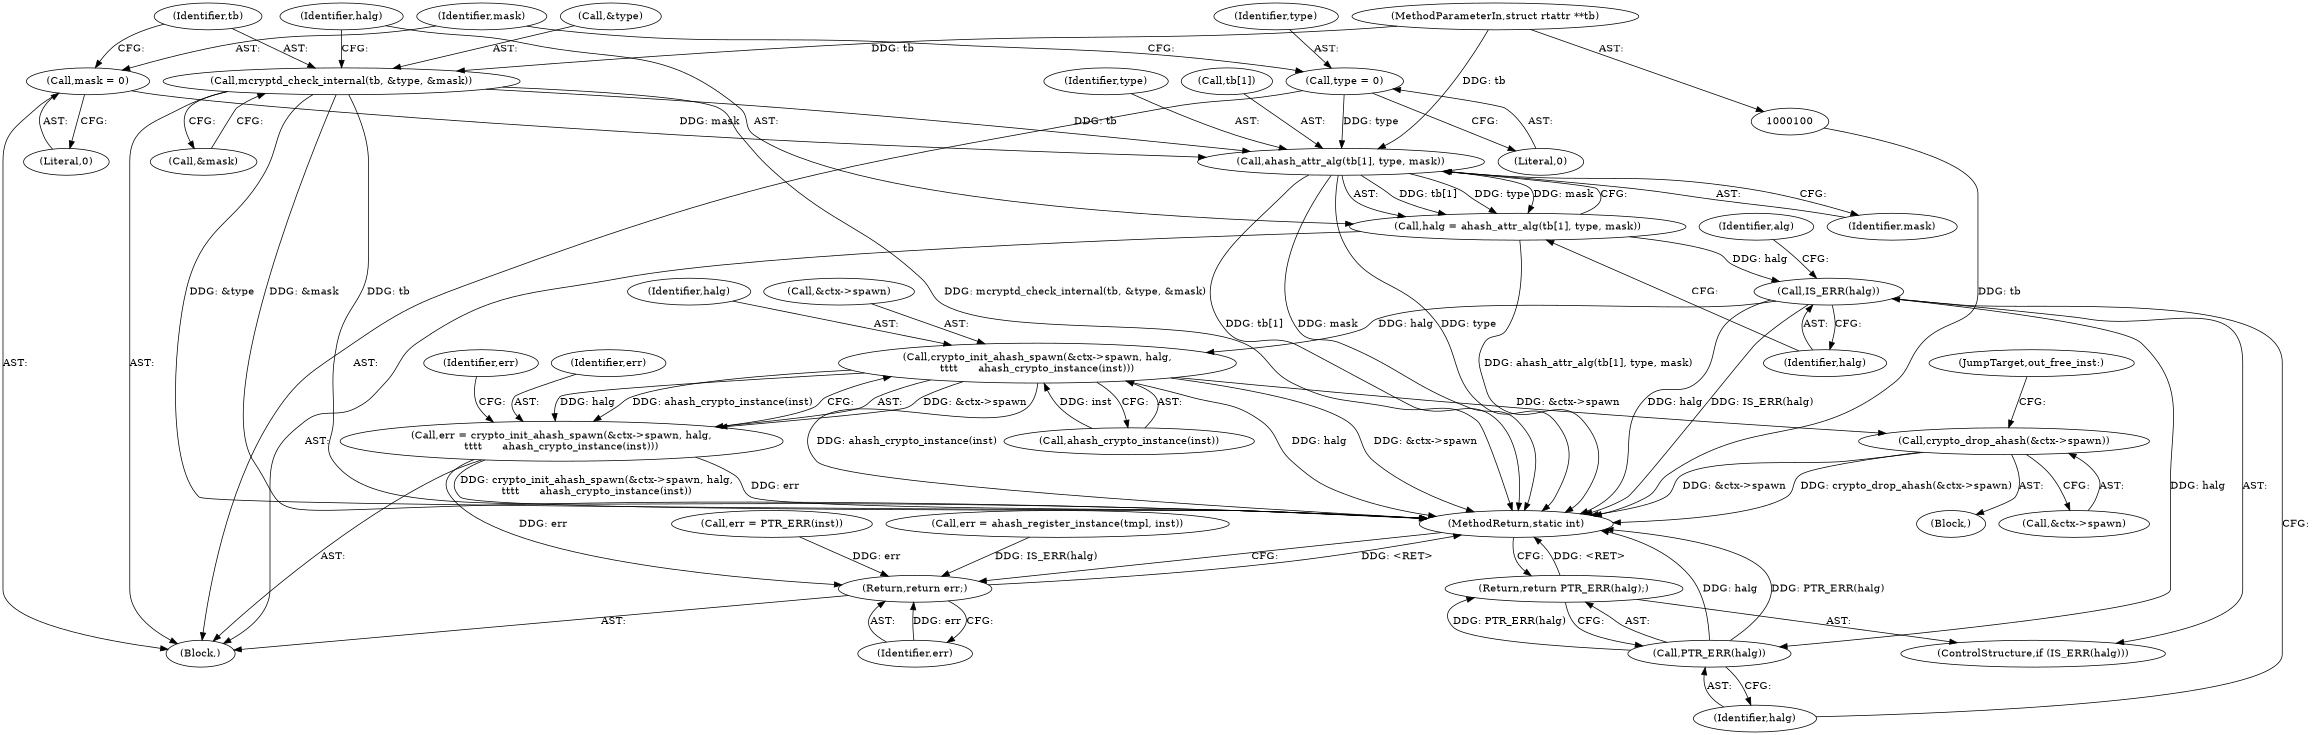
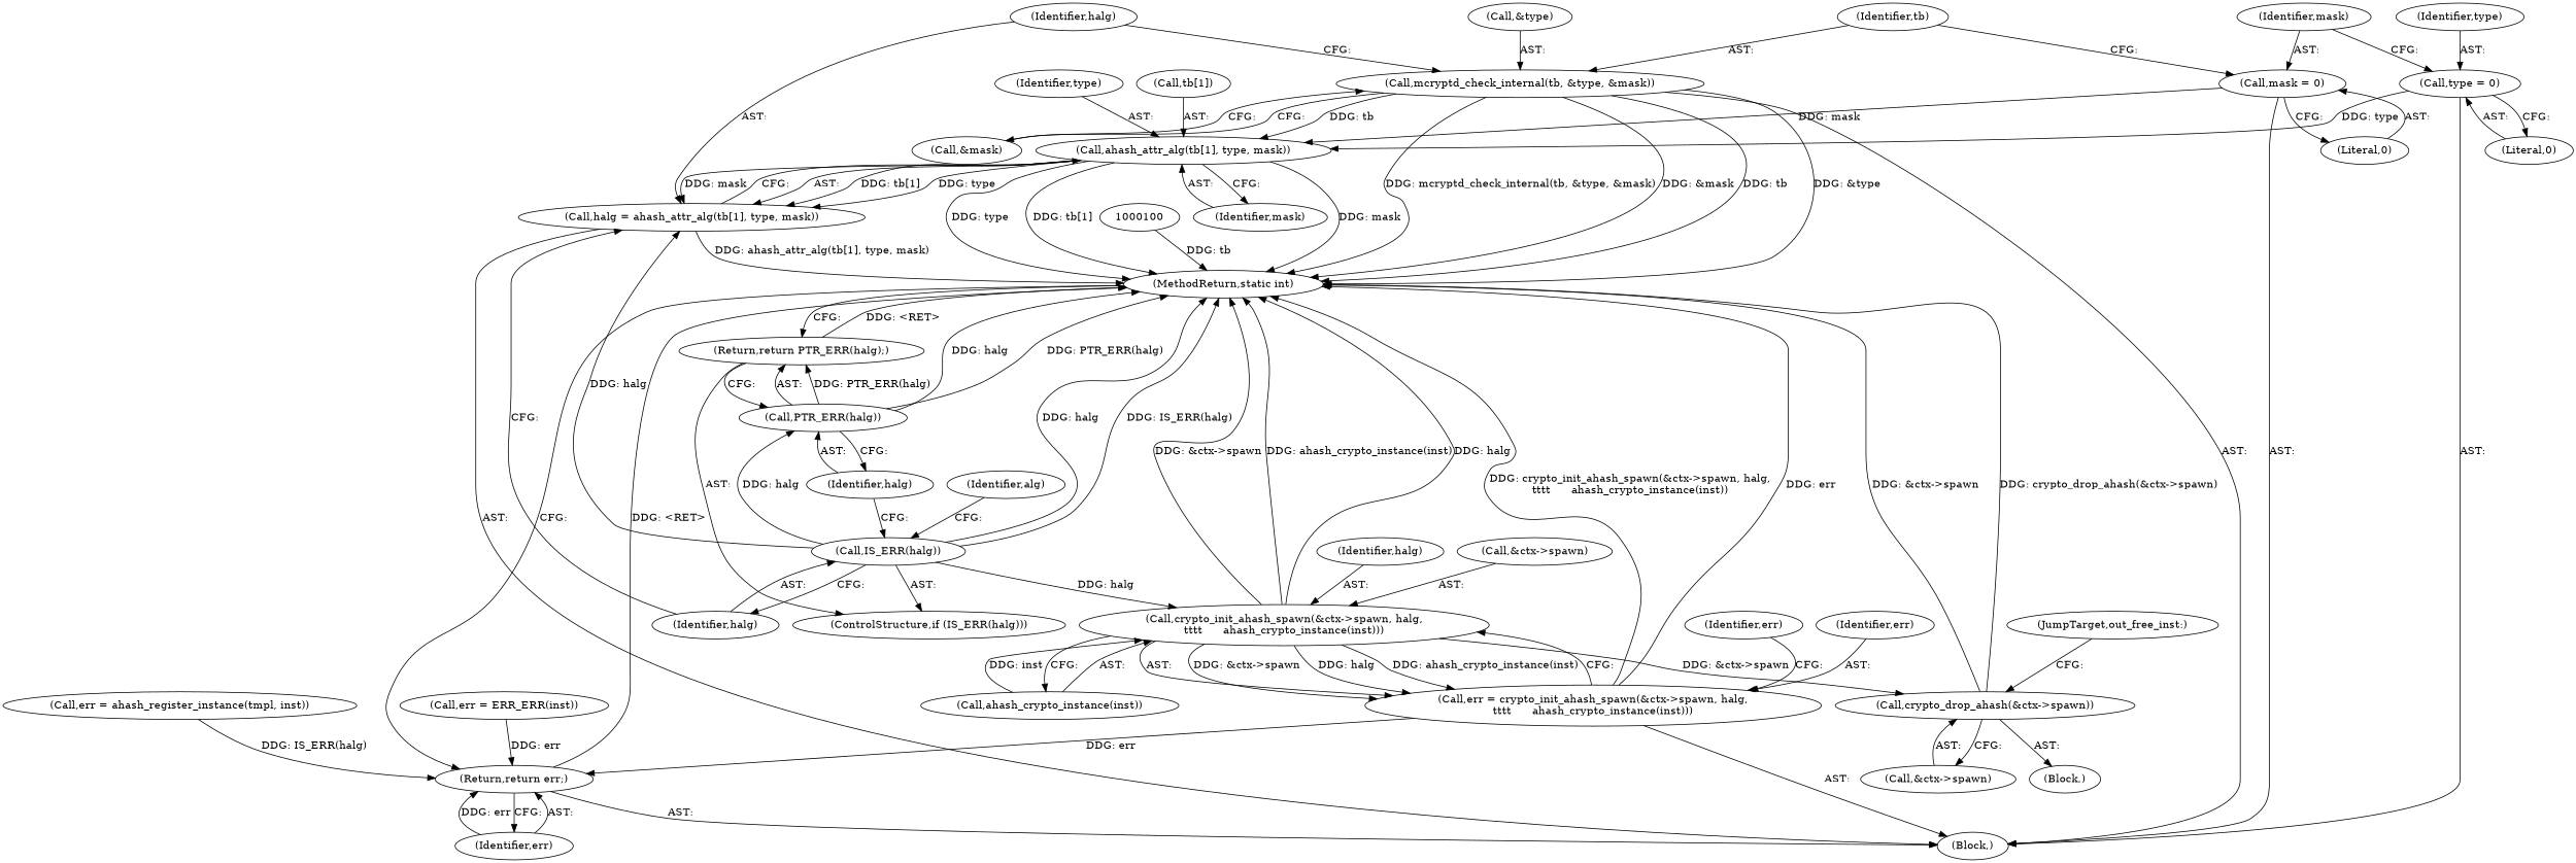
  digraph {
    n1 [label="(Call,ahash_attr_alg(tb[1], type, mask))"]
    n2 [label="(Call,halg = ahash_attr_alg(tb[1], type, mask))"]
    n3 [label="(Identifier,mask)"]
    n4 [label="(MethodReturn,static int)"]
    n5 [label="(Block,)"]
    n6 [label="(Call,IS_ERR(halg))"]
    n7 [label="(Return,return PTR_ERR(halg);)"]
    n8 [label="(Return,return err;)"]
    n9 [label="(Call,mcryptd_check_internal(tb, &type, &mask))"]
    n10 [label="(Call,&mask)"]
-   n11 [label="(MethodParameterIn,struct rtattr **tb)"]
    1000100
    n13 [label="(Call,type = 0)"]
    n14 [label="(Literal,0)"]
    n15 [label="(Call,mask = 0)"]
    n16 [label="(Literal,0)"]
    n17 [label="(Call,PTR_ERR(halg))"]
    n18 [label="(Call,crypto_init_ahash_spawn(&ctx->spawn, halg,\n\t\t\t\t      ahash_crypto_instance(inst)))"]
    n19 [label="(ControlStructure,if (IS_ERR(halg)))"]
    n20 [label="(Identifier,halg)"]
    n21 [label="(Identifier,halg)"]
    n22 [label="(Call,err = crypto_init_ahash_spawn(&ctx->spawn, halg,\n\t\t\t\t      ahash_crypto_instance(inst)))"]
    n23 [label="(Call,crypto_drop_ahash(&ctx->spawn))"]
    n24 [label="(Call,ahash_crypto_instance(inst))"]
    n25 [label="(Block,)"]
    n26 [label="(Call,&ctx->spawn)"]
    n27 [label="(Identifier,err)"]
    n28 [label="(Identifier,err)"]
    n29 [label="(Identifier,err)"]
    n30 [label="(Identifier,tb)"]
    n31 [label="(Call,err = ahash_register_instance(tmpl, inst))"]
    n32 [label="(Identifier,alg)"]
    n33 [label="(Call,&type)"]
    n34 [label="(Identifier,halg)"]
    n35 [label="(Identifier,halg)"]
    n36 [label="(Call,&ctx->spawn)"]
    n37 [label="(JumpTarget,out_free_inst:)"]
    n38 [label="(Call,tb[1])"]
    n39 [label="(Identifier,mask)"]
    n40 [label="(Identifier,type)"]
-   n41 [label="(Call,err = PTR_ERR(inst))"]
+   n41 [label="(Call,err = ERR_ERR(inst))"]
    n42 [label="(Identifier,type)"]
    n1 -> n2 [label="AST: "]
    n1 -> n2 [label="DDG: tb[1]"]
    n1 -> n2 [label="DDG: type"]
    n1 -> n2 [label="DDG: mask"]
    n1 -> n3 [label="CFG: "]
    n1 -> n4 [label="DDG: type"]
    n1 -> n4 [label="DDG: tb[1]"]
    n1 -> n4 [label="DDG: mask"]
    n2 -> n1 [label="CFG: "]
    n2 -> n4 [label="DDG: ahash_attr_alg(tb[1], type, mask)"]
    n2 -> n5 [label="AST: "]
-   n2 -> n6 [label="DDG: halg"]
+   n6 -> n2 [label="DDG: halg"]
    n3 -> n1 [label="AST: "]
    n4 -> n7 [label="CFG: "]
    n4 -> n8 [label="CFG: "]
    n6 -> n4 [label="DDG: halg"]
    n6 -> n4 [label="DDG: IS_ERR(halg)"]
    n6 -> n17 [label="DDG: halg"]
    n6 -> n18 [label="DDG: halg"]
    n6 -> n19 [label="AST: "]
    n6 -> n20 [label="CFG: "]
    n7 -> n4 [label="DDG: <RET>"]
    n7 -> n17 [label="CFG: "]
    n7 -> n19 [label="AST: "]
    n8 -> n4 [label="DDG: <RET>"]
    n8 -> n5 [label="AST: "]
    n8 -> n27 [label="CFG: "]
    n9 -> n1 [label="DDG: tb"]
    n9 -> n4 [label="DDG: mcryptd_check_internal(tb, &type, &mask)"]
    n9 -> n4 [label="DDG: &type"]
    n9 -> n4 [label="DDG: &mask"]
    n9 -> n4 [label="DDG: tb"]
    n9 -> n5 [label="AST: "]
    n9 -> n10 [label="CFG: "]
    n10 -> n9 [label="CFG: "]
-   n11 -> n1 [label="DDG: tb"]
-   n11 -> n9 [label="DDG: tb"]
-   n11 -> 1000100 [label="AST: "]
    1000100 -> n4 [label="DDG: tb"]
    n13 -> n1 [label="DDG: type"]
    n13 -> n5 [label="AST: "]
    n13 -> n14 [label="CFG: "]
    n14 -> n13 [label="AST: "]
    n15 -> n1 [label="DDG: mask"]
    n15 -> n5 [label="AST: "]
    n15 -> n16 [label="CFG: "]
    n16 -> n15 [label="AST: "]
    n17 -> n4 [label="DDG: PTR_ERR(halg)"]
    n17 -> n4 [label="DDG: halg"]
    n17 -> n7 [label="AST: "]
    n17 -> n7 [label="DDG: PTR_ERR(halg)"]
    n17 -> n21 [label="CFG: "]
    n18 -> n4 [label="DDG: ahash_crypto_instance(inst)"]
    n18 -> n4 [label="DDG: halg"]
    n18 -> n4 [label="DDG: &ctx->spawn"]
    n18 -> n22 [label="AST: "]
    n18 -> n22 [label="DDG: &ctx->spawn"]
    n18 -> n22 [label="DDG: halg"]
    n18 -> n22 [label="DDG: ahash_crypto_instance(inst)"]
    n18 -> n23 [label="DDG: &ctx->spawn"]
    n18 -> n24 [label="CFG: "]
    n20 -> n2 [label="CFG: "]
    n20 -> n6 [label="AST: "]
    n21 -> n6 [label="CFG: "]
    n21 -> n17 [label="AST: "]
    n22 -> n4 [label="DDG: crypto_init_ahash_spawn(&ctx->spawn, halg,\n\t\t\t\t      ahash_crypto_instance(inst))"]
    n22 -> n4 [label="DDG: err"]
    n22 -> n5 [label="AST: "]
    n22 -> n8 [label="DDG: err"]
    n22 -> n18 [label="CFG: "]
    n23 -> n4 [label="DDG: &ctx->spawn"]
    n23 -> n4 [label="DDG: crypto_drop_ahash(&ctx->spawn)"]
    n23 -> n25 [label="AST: "]
    n23 -> n26 [label="CFG: "]
    n24 -> n18 [label="AST: "]
    n24 -> n18 [label="DDG: inst"]
    n26 -> n23 [label="AST: "]
    n27 -> n8 [label="AST: "]
    n27 -> n8 [label="DDG: err"]
    n28 -> n22 [label="CFG: "]
    n29 -> n22 [label="AST: "]
    n30 -> n9 [label="AST: "]
    n30 -> n15 [label="CFG: "]
    n31 -> n8 [label="DDG: IS_ERR(halg)"]
    n32 -> n6 [label="CFG: "]
    n33 -> n9 [label="AST: "]
    n34 -> n18 [label="AST: "]
    n35 -> n2 [label="AST: "]
    n35 -> n9 [label="CFG: "]
    n36 -> n18 [label="AST: "]
    n37 -> n23 [label="CFG: "]
    n38 -> n1 [label="AST: "]
    n39 -> n13 [label="CFG: "]
    n39 -> n15 [label="AST: "]
    n40 -> n1 [label="AST: "]
    n41 -> n8 [label="DDG: err"]
    n42 -> n13 [label="AST: "]
  }
